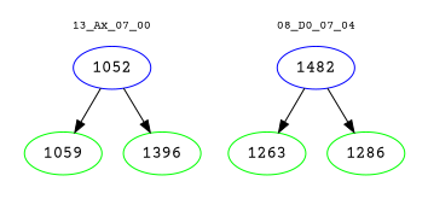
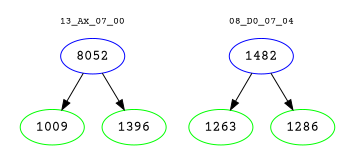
  digraph {
    fontname="Courier Prime"
    node [color=green fontname="Courier Prime"]
    edge [color=black fontname="Courier Prime"]
-   n1 [color=blue label=1052]
-   n2 [label=1059]
+   n1 [color=blue label=8052]
+   n2 [label=1009]
    n3 [label=1396]
    n4 [color=blue label=1482]
    n5 [label=1263]
    n6 [label=1286]
    subgraph cluster_1 {
      color=white
      fontsize=10
      label="13_Ax_07_00"
      n1
      n2
      n3
    }
    subgraph cluster_2 {
      color=white
      fontsize=10
      label="08_D0_07_04"
      n4
      n5
      n6
    }
    n1 -> n2
    n1 -> n3
    n4 -> n5
    n4 -> n6
  }
